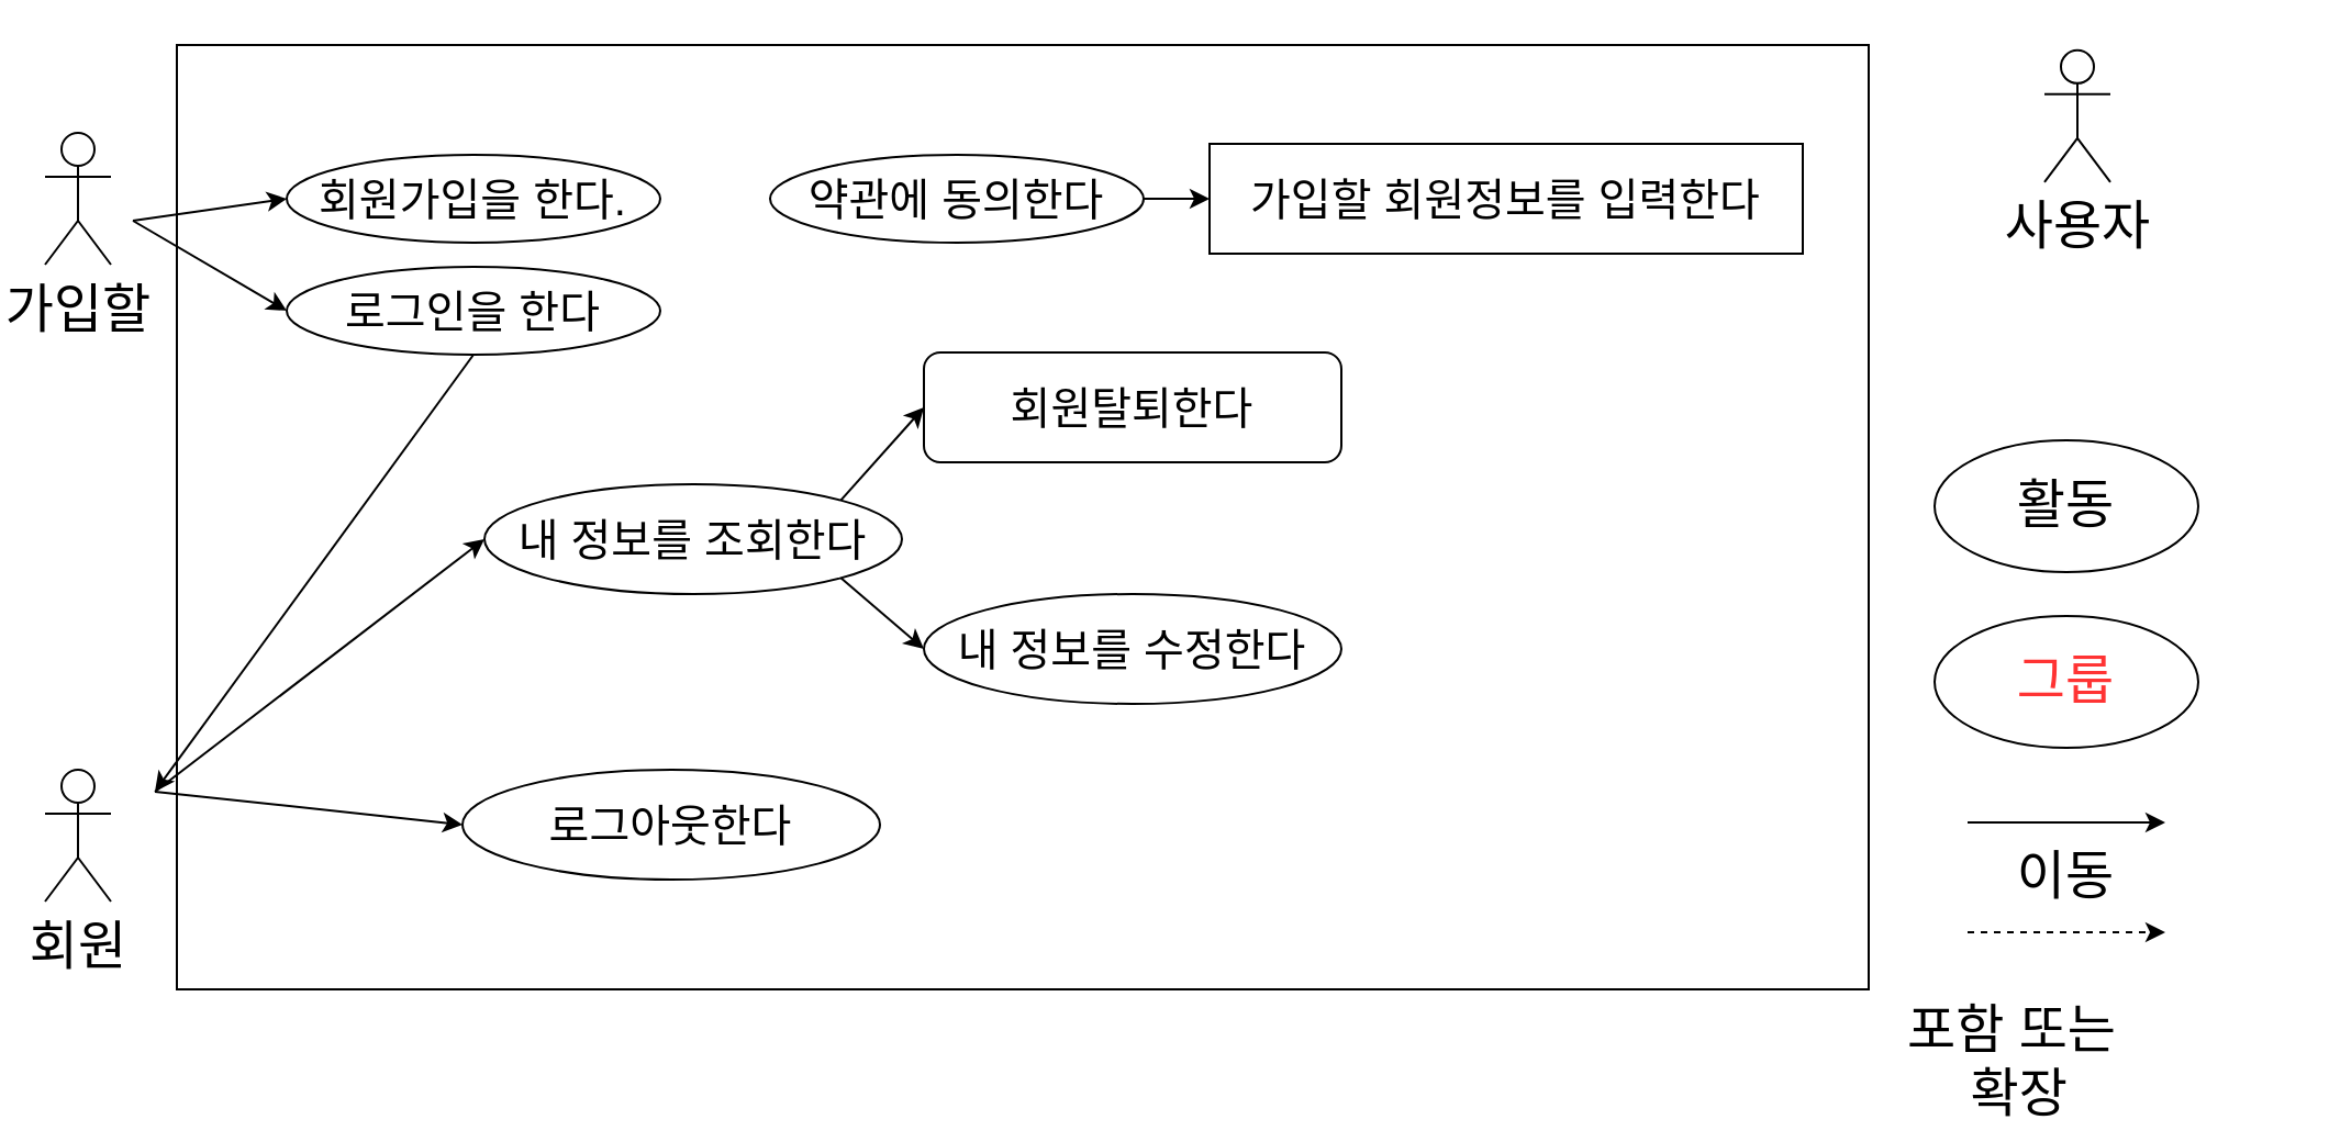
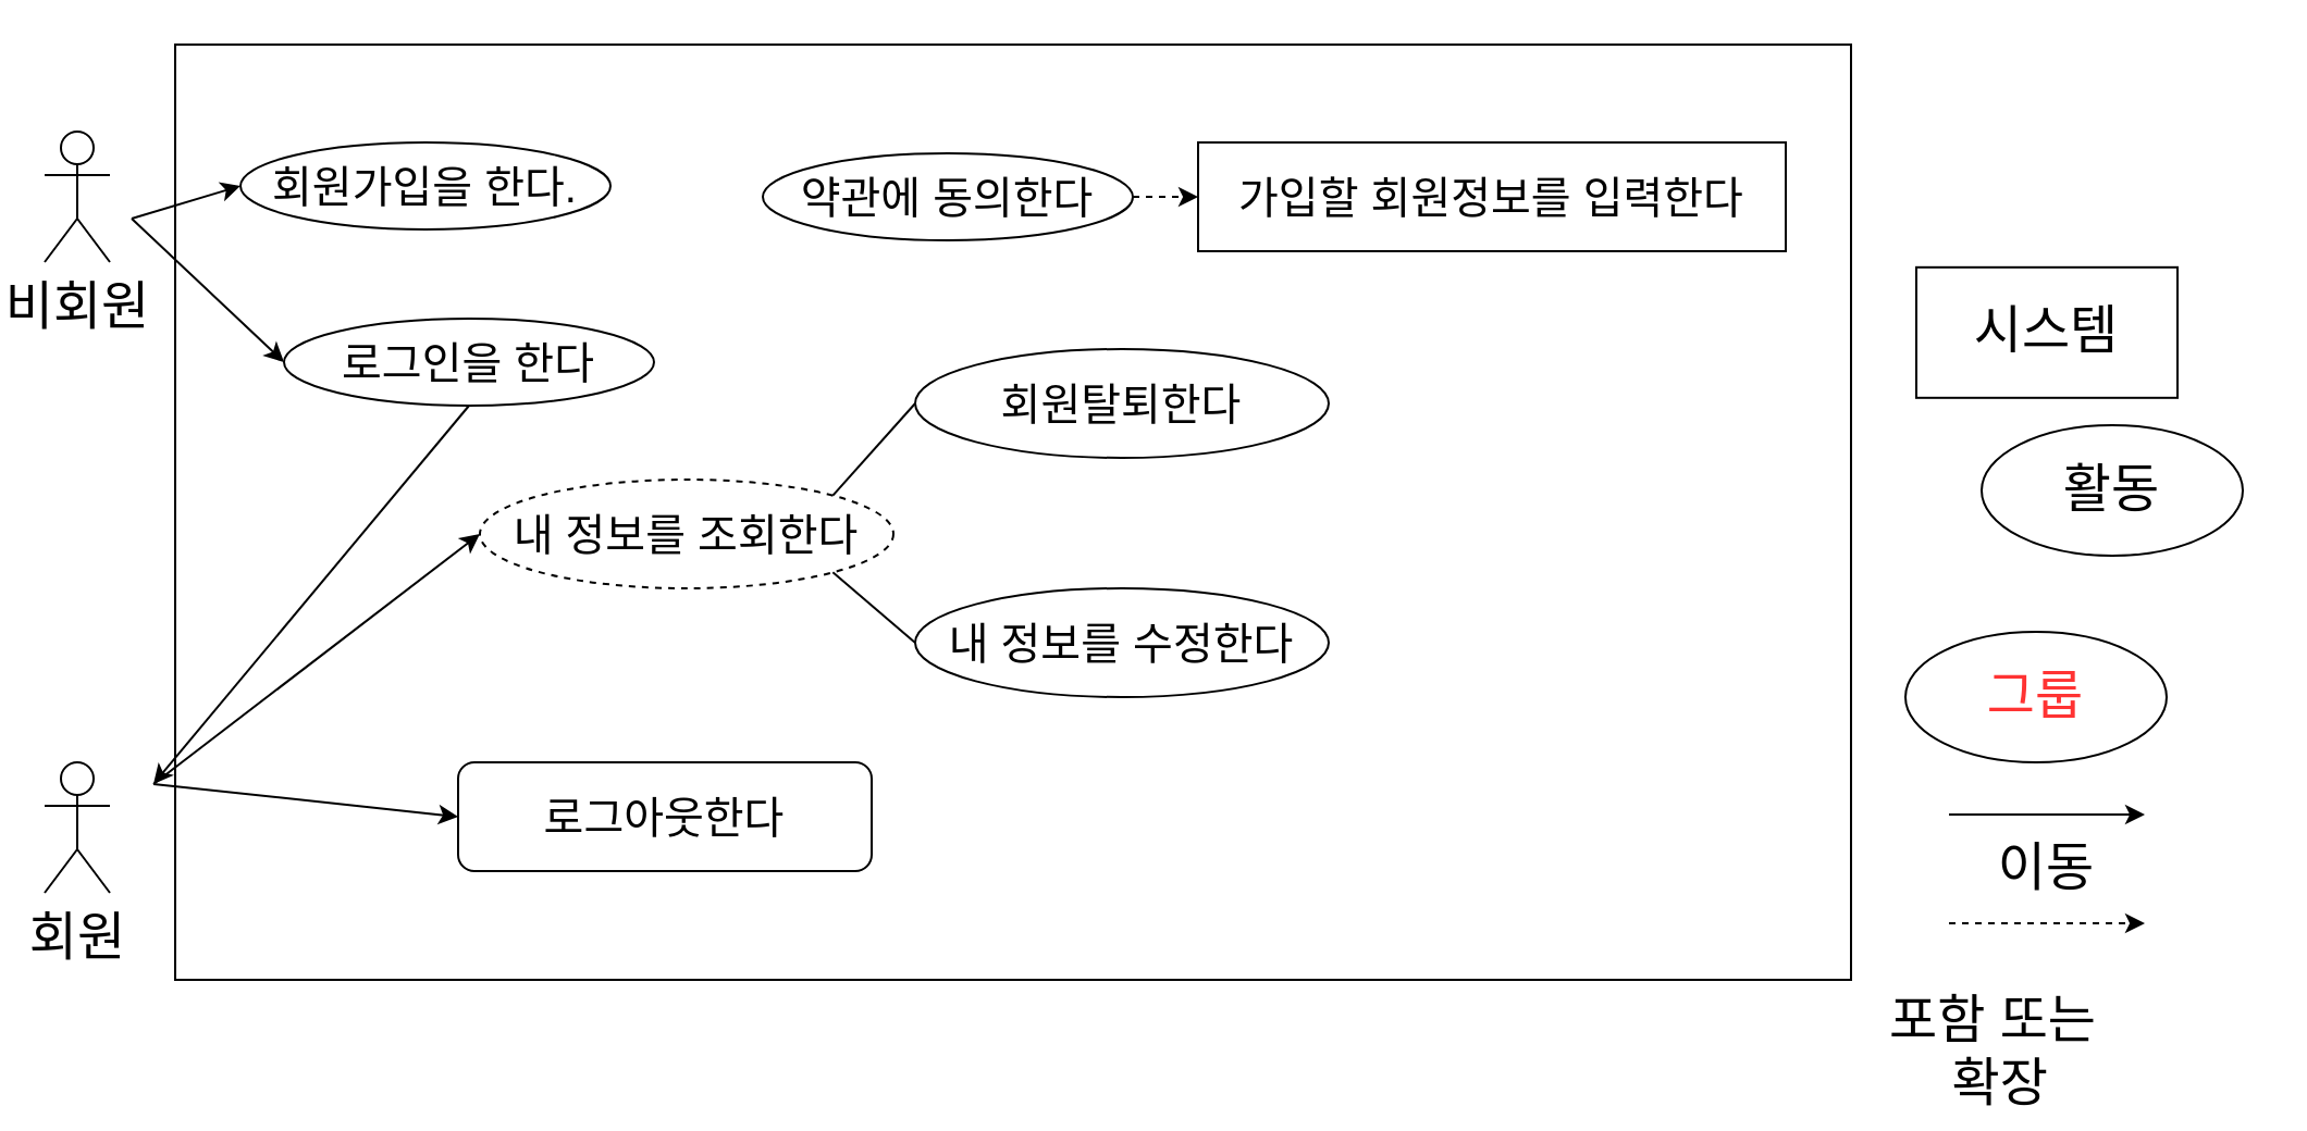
  <mxCell id="0" />
  <mxCell id="1" parent="0" />
  <mxCell id="2" value="" style="rounded=0;whiteSpace=wrap;html=1;movable=1;resizable=1;rotatable=1;deletable=1;editable=1;locked=0;connectable=1;fontSize=20;" parent="1" vertex="1"><mxGeometry x="80" y="20" width="770" height="430" as="geometry" /></mxCell>
- <mxCell id="3" value="가입할" style="shape=umlActor;verticalLabelPosition=bottom;verticalAlign=top;html=1;outlineConnect=0;movable=1;resizable=1;rotatable=1;deletable=1;editable=1;locked=0;connectable=1;fontSize=24;" parent="1" vertex="1"><mxGeometry x="20" y="60" width="30" height="60" as="geometry" /></mxCell>
+ <mxCell id="3" value="비회원" style="shape=umlActor;verticalLabelPosition=bottom;verticalAlign=top;html=1;outlineConnect=0;movable=1;resizable=1;rotatable=1;deletable=1;editable=1;locked=0;connectable=1;fontSize=24;" parent="1" vertex="1"><mxGeometry x="20" y="60" width="30" height="60" as="geometry" /></mxCell>
  <mxCell id="4" value="회원" style="shape=umlActor;verticalLabelPosition=bottom;verticalAlign=top;html=1;outlineConnect=0;movable=1;resizable=1;rotatable=1;deletable=1;editable=1;locked=0;connectable=1;fontSize=24;" parent="1" vertex="1"><mxGeometry x="20" y="350" width="30" height="60" as="geometry" /></mxCell>
- <mxCell id="5" value="로그인을 한다" style="ellipse;whiteSpace=wrap;html=1;movable=1;resizable=1;rotatable=1;deletable=1;editable=1;locked=0;connectable=1;fontSize=20;" parent="1" vertex="1"><mxGeometry x="130" y="121" width="170" height="40" as="geometry" /></mxCell>
+ <mxCell id="5" value="로그인을 한다" style="ellipse;whiteSpace=wrap;html=1;movable=1;resizable=1;rotatable=1;deletable=1;editable=1;locked=0;connectable=1;fontSize=20;" parent="1" vertex="1"><mxGeometry x="130" y="146" width="170" height="40" as="geometry" /></mxCell>
  <mxCell id="6" value="" style="endArrow=classic;html=1;rounded=0;entryX=0;entryY=0.5;entryDx=0;entryDy=0;movable=1;resizable=1;rotatable=1;deletable=1;editable=1;locked=0;connectable=1;fontSize=20;" parent="1" target="5" edge="1"><mxGeometry width="50" height="50" relative="1" as="geometry"><mxPoint x="60" y="100" as="sourcePoint" /><mxPoint x="590" y="190" as="targetPoint" /></mxGeometry></mxCell>
  <mxCell id="7" value="" style="endArrow=classic;html=1;rounded=0;exitX=0.5;exitY=1;exitDx=0;exitDy=0;movable=1;resizable=1;rotatable=1;deletable=1;editable=1;locked=0;connectable=1;fontSize=20;" parent="1" source="5" edge="1"><mxGeometry width="50" height="50" relative="1" as="geometry"><mxPoint x="540" y="240" as="sourcePoint" /><mxPoint x="70" y="360" as="targetPoint" /></mxGeometry></mxCell>
- <mxCell id="8" value="사용자" style="shape=umlActor;verticalLabelPosition=bottom;verticalAlign=top;html=1;outlineConnect=0;fontSize=24;" parent="1" vertex="1"><mxGeometry x="930" y="22.41" width="30" height="60" as="geometry" /></mxCell>
- <mxCell id="10" value="활동" style="ellipse;whiteSpace=wrap;html=1;fontSize=24;" parent="1" vertex="1"><mxGeometry x="880" y="200" width="120" height="60" as="geometry" /></mxCell>
+ <mxCell id="9" value="시스템" style="rounded=0;whiteSpace=wrap;html=1;fontSize=24;" parent="1" vertex="1"><mxGeometry x="880" y="122.41" width="120" height="60" as="geometry" /></mxCell>
+ <mxCell id="10" value="활동" style="ellipse;whiteSpace=wrap;html=1;fontSize=24;" parent="1" vertex="1"><mxGeometry x="910" y="195" width="120" height="60" as="geometry" /></mxCell>
  <mxCell id="11" value="" style="endArrow=classic;html=1;rounded=0;fontSize=24;" parent="1" edge="1"><mxGeometry width="50" height="50" relative="1" as="geometry"><mxPoint x="895" y="374" as="sourcePoint" /><mxPoint x="985" y="374" as="targetPoint" /></mxGeometry></mxCell>
  <mxCell id="12" value="이동" style="text;html=1;strokeColor=none;fillColor=none;align=center;verticalAlign=middle;whiteSpace=wrap;rounded=0;fontSize=24;" parent="1" vertex="1"><mxGeometry x="890" y="384" width="100" height="30" as="geometry" /></mxCell>
  <mxCell id="13" value="" style="endArrow=classic;html=1;rounded=0;dashed=1;fontSize=24;" parent="1" edge="1"><mxGeometry width="50" height="50" relative="1" as="geometry"><mxPoint x="895" y="424" as="sourcePoint" /><mxPoint x="985" y="424" as="targetPoint" /></mxGeometry></mxCell>
  <mxCell id="14" value="포함 또는&lt;br style=&quot;font-size: 24px;&quot;&gt;&amp;nbsp;확장" style="text;html=1;strokeColor=none;fillColor=none;align=center;verticalAlign=middle;whiteSpace=wrap;rounded=0;fontSize=24;" parent="1" vertex="1"><mxGeometry x="792.5" y="467.59" width="245" height="30" as="geometry" /></mxCell>
- <mxCell id="15" value="&lt;font color=&quot;#ff3333&quot; style=&quot;font-size: 24px;&quot;&gt;그룹&lt;/font&gt;" style="ellipse;whiteSpace=wrap;html=1;fontSize=24;" parent="1" vertex="1"><mxGeometry x="880" y="280" width="120" height="60" as="geometry" /></mxCell>
- <mxCell id="16" value="회원가입을 한다." style="ellipse;whiteSpace=wrap;html=1;movable=1;resizable=1;rotatable=1;deletable=1;editable=1;locked=0;connectable=1;fontSize=20;" vertex="1" parent="1"><mxGeometry x="130" y="70" width="170" height="40" as="geometry" /></mxCell>
+ <mxCell id="15" value="&lt;font color=&quot;#ff3333&quot; style=&quot;font-size: 24px;&quot;&gt;그룹&lt;/font&gt;" style="ellipse;whiteSpace=wrap;html=1;fontSize=24;" parent="1" vertex="1"><mxGeometry x="875" y="290" width="120" height="60" as="geometry" /></mxCell>
+ <mxCell id="16" value="회원가입을 한다." style="ellipse;whiteSpace=wrap;html=1;movable=1;resizable=1;rotatable=1;deletable=1;editable=1;locked=0;connectable=1;fontSize=20;" vertex="1" parent="1"><mxGeometry x="110" y="65" width="170" height="40" as="geometry" /></mxCell>
  <mxCell id="17" value="" style="endArrow=classic;html=1;rounded=0;entryX=0;entryY=0.5;entryDx=0;entryDy=0;movable=1;resizable=1;rotatable=1;deletable=1;editable=1;locked=0;connectable=1;fontSize=20;" edge="1" parent="1" target="16"><mxGeometry width="50" height="50" relative="1" as="geometry"><mxPoint x="60" y="100" as="sourcePoint" /><mxPoint x="490" y="160" as="targetPoint" /></mxGeometry></mxCell>
  <mxCell id="18" value="약관에 동의한다" style="ellipse;whiteSpace=wrap;html=1;movable=1;resizable=1;rotatable=1;deletable=1;editable=1;locked=0;connectable=1;fontSize=20;" vertex="1" parent="1"><mxGeometry x="350" y="70" width="170" height="40" as="geometry" /></mxCell>
- <mxCell id="19" value="" style="endArrow=classic;html=1;rounded=0;entryX=0;entryY=0.5;entryDx=0;entryDy=0;movable=1;resizable=1;rotatable=1;deletable=1;editable=1;locked=0;connectable=1;fontSize=20;exitX=1;exitY=0.5;exitDx=0;exitDy=0;" edge="1" parent="1" target="20" source="18"><mxGeometry width="50" height="50" relative="1" as="geometry"><mxPoint x="570" y="106" as="sourcePoint" /><mxPoint x="810" y="126" as="targetPoint" /></mxGeometry></mxCell>
+ <mxCell id="19" value="" style="endArrow=classic;html=1;rounded=0;entryX=0;entryY=0.5;entryDx=0;entryDy=0;movable=1;resizable=1;rotatable=1;deletable=1;editable=1;locked=0;connectable=1;fontSize=20;exitX=1;exitY=0.5;exitDx=0;exitDy=0;dashed=1;" edge="1" parent="1" target="20" source="18"><mxGeometry width="50" height="50" relative="1" as="geometry"><mxPoint x="570" y="106" as="sourcePoint" /><mxPoint x="810" y="126" as="targetPoint" /></mxGeometry></mxCell>
  <mxCell id="20" value="가입할 회원정보를 입력한다" style="whiteSpace=wrap;html=1;movable=1;resizable=1;rotatable=1;deletable=1;editable=1;locked=0;connectable=1;fontSize=20;rounded=0;" vertex="1" parent="1"><mxGeometry x="550" y="65" width="270" height="50" as="geometry" /></mxCell>
- <mxCell id="21" value="내 정보를 조회한다" style="ellipse;whiteSpace=wrap;html=1;movable=1;resizable=1;rotatable=1;deletable=1;editable=1;locked=0;connectable=1;fontSize=20;" vertex="1" parent="1"><mxGeometry x="220" y="220" width="190" height="50" as="geometry" /></mxCell>
+ <mxCell id="21" value="내 정보를 조회한다" style="ellipse;whiteSpace=wrap;html=1;movable=1;resizable=1;rotatable=1;deletable=1;editable=1;locked=0;connectable=1;fontSize=20;dashed=1;" vertex="1" parent="1"><mxGeometry x="220" y="220" width="190" height="50" as="geometry" /></mxCell>
  <mxCell id="22" value="" style="endArrow=classic;html=1;rounded=0;entryX=0;entryY=0.5;entryDx=0;entryDy=0;" edge="1" parent="1" target="21"><mxGeometry width="50" height="50" relative="1" as="geometry"><mxPoint x="70" y="360" as="sourcePoint" /><mxPoint x="700" y="210" as="targetPoint" /></mxGeometry></mxCell>
- <mxCell id="23" value="로그아웃한다" style="ellipse;whiteSpace=wrap;html=1;movable=1;resizable=1;rotatable=1;deletable=1;editable=1;locked=0;connectable=1;fontSize=20;" vertex="1" parent="1"><mxGeometry x="210" y="350" width="190" height="50" as="geometry" /></mxCell>
+ <mxCell id="23" value="로그아웃한다" style="whiteSpace=wrap;html=1;movable=1;resizable=1;rotatable=1;deletable=1;editable=1;locked=0;connectable=1;fontSize=20;rounded=1;" vertex="1" parent="1"><mxGeometry x="210" y="350" width="190" height="50" as="geometry" /></mxCell>
  <mxCell id="24" value="" style="endArrow=classic;html=1;rounded=0;entryX=0;entryY=0.5;entryDx=0;entryDy=0;" edge="1" parent="1" target="23"><mxGeometry width="50" height="50" relative="1" as="geometry"><mxPoint x="70" y="360" as="sourcePoint" /><mxPoint x="700" y="276" as="targetPoint" /></mxGeometry></mxCell>
  <mxCell id="25" value="내 정보를 수정한다" style="ellipse;whiteSpace=wrap;html=1;movable=1;resizable=1;rotatable=1;deletable=1;editable=1;locked=0;connectable=1;fontSize=20;" vertex="1" parent="1"><mxGeometry x="420" y="270" width="190" height="50" as="geometry" /></mxCell>
- <mxCell id="26" value="" style="endArrow=classic;html=1;rounded=0;entryX=0;entryY=0.5;entryDx=0;entryDy=0;exitX=1;exitY=1;exitDx=0;exitDy=0;" edge="1" parent="1" target="25" source="21"><mxGeometry width="50" height="50" relative="1" as="geometry"><mxPoint x="270" y="225" as="sourcePoint" /><mxPoint x="940" y="180" as="targetPoint" /></mxGeometry></mxCell>
- <mxCell id="27" value="회원탈퇴한다" style="whiteSpace=wrap;html=1;movable=1;resizable=1;rotatable=1;deletable=1;editable=1;locked=0;connectable=1;fontSize=20;rounded=1;" vertex="1" parent="1"><mxGeometry x="420" y="160" width="190" height="50" as="geometry" /></mxCell>
- <mxCell id="28" value="" style="endArrow=classic;html=1;rounded=0;entryX=0;entryY=0.5;entryDx=0;entryDy=0;exitX=1;exitY=0;exitDx=0;exitDy=0;" edge="1" parent="1" source="21" target="27"><mxGeometry width="50" height="50" relative="1" as="geometry"><mxPoint x="340" y="165.41" as="sourcePoint" /><mxPoint x="370" y="165.41" as="targetPoint" /></mxGeometry></mxCell>
+ <mxCell id="26" value="" style="endArrow=none;html=1;rounded=0;entryX=0;entryY=0.5;entryDx=0;entryDy=0;exitX=1;exitY=1;exitDx=0;exitDy=0;" edge="1" parent="1" target="25" source="21"><mxGeometry width="50" height="50" relative="1" as="geometry"><mxPoint x="270" y="225" as="sourcePoint" /><mxPoint x="940" y="180" as="targetPoint" /></mxGeometry></mxCell>
+ <mxCell id="27" value="회원탈퇴한다" style="ellipse;whiteSpace=wrap;html=1;movable=1;resizable=1;rotatable=1;deletable=1;editable=1;locked=0;connectable=1;fontSize=20;" vertex="1" parent="1"><mxGeometry x="420" y="160" width="190" height="50" as="geometry" /></mxCell>
+ <mxCell id="28" value="" style="endArrow=none;html=1;rounded=0;entryX=0;entryY=0.5;entryDx=0;entryDy=0;exitX=1;exitY=0;exitDx=0;exitDy=0;" edge="1" parent="1" source="21" target="27"><mxGeometry width="50" height="50" relative="1" as="geometry"><mxPoint x="340" y="165.41" as="sourcePoint" /><mxPoint x="370" y="165.41" as="targetPoint" /></mxGeometry></mxCell>
